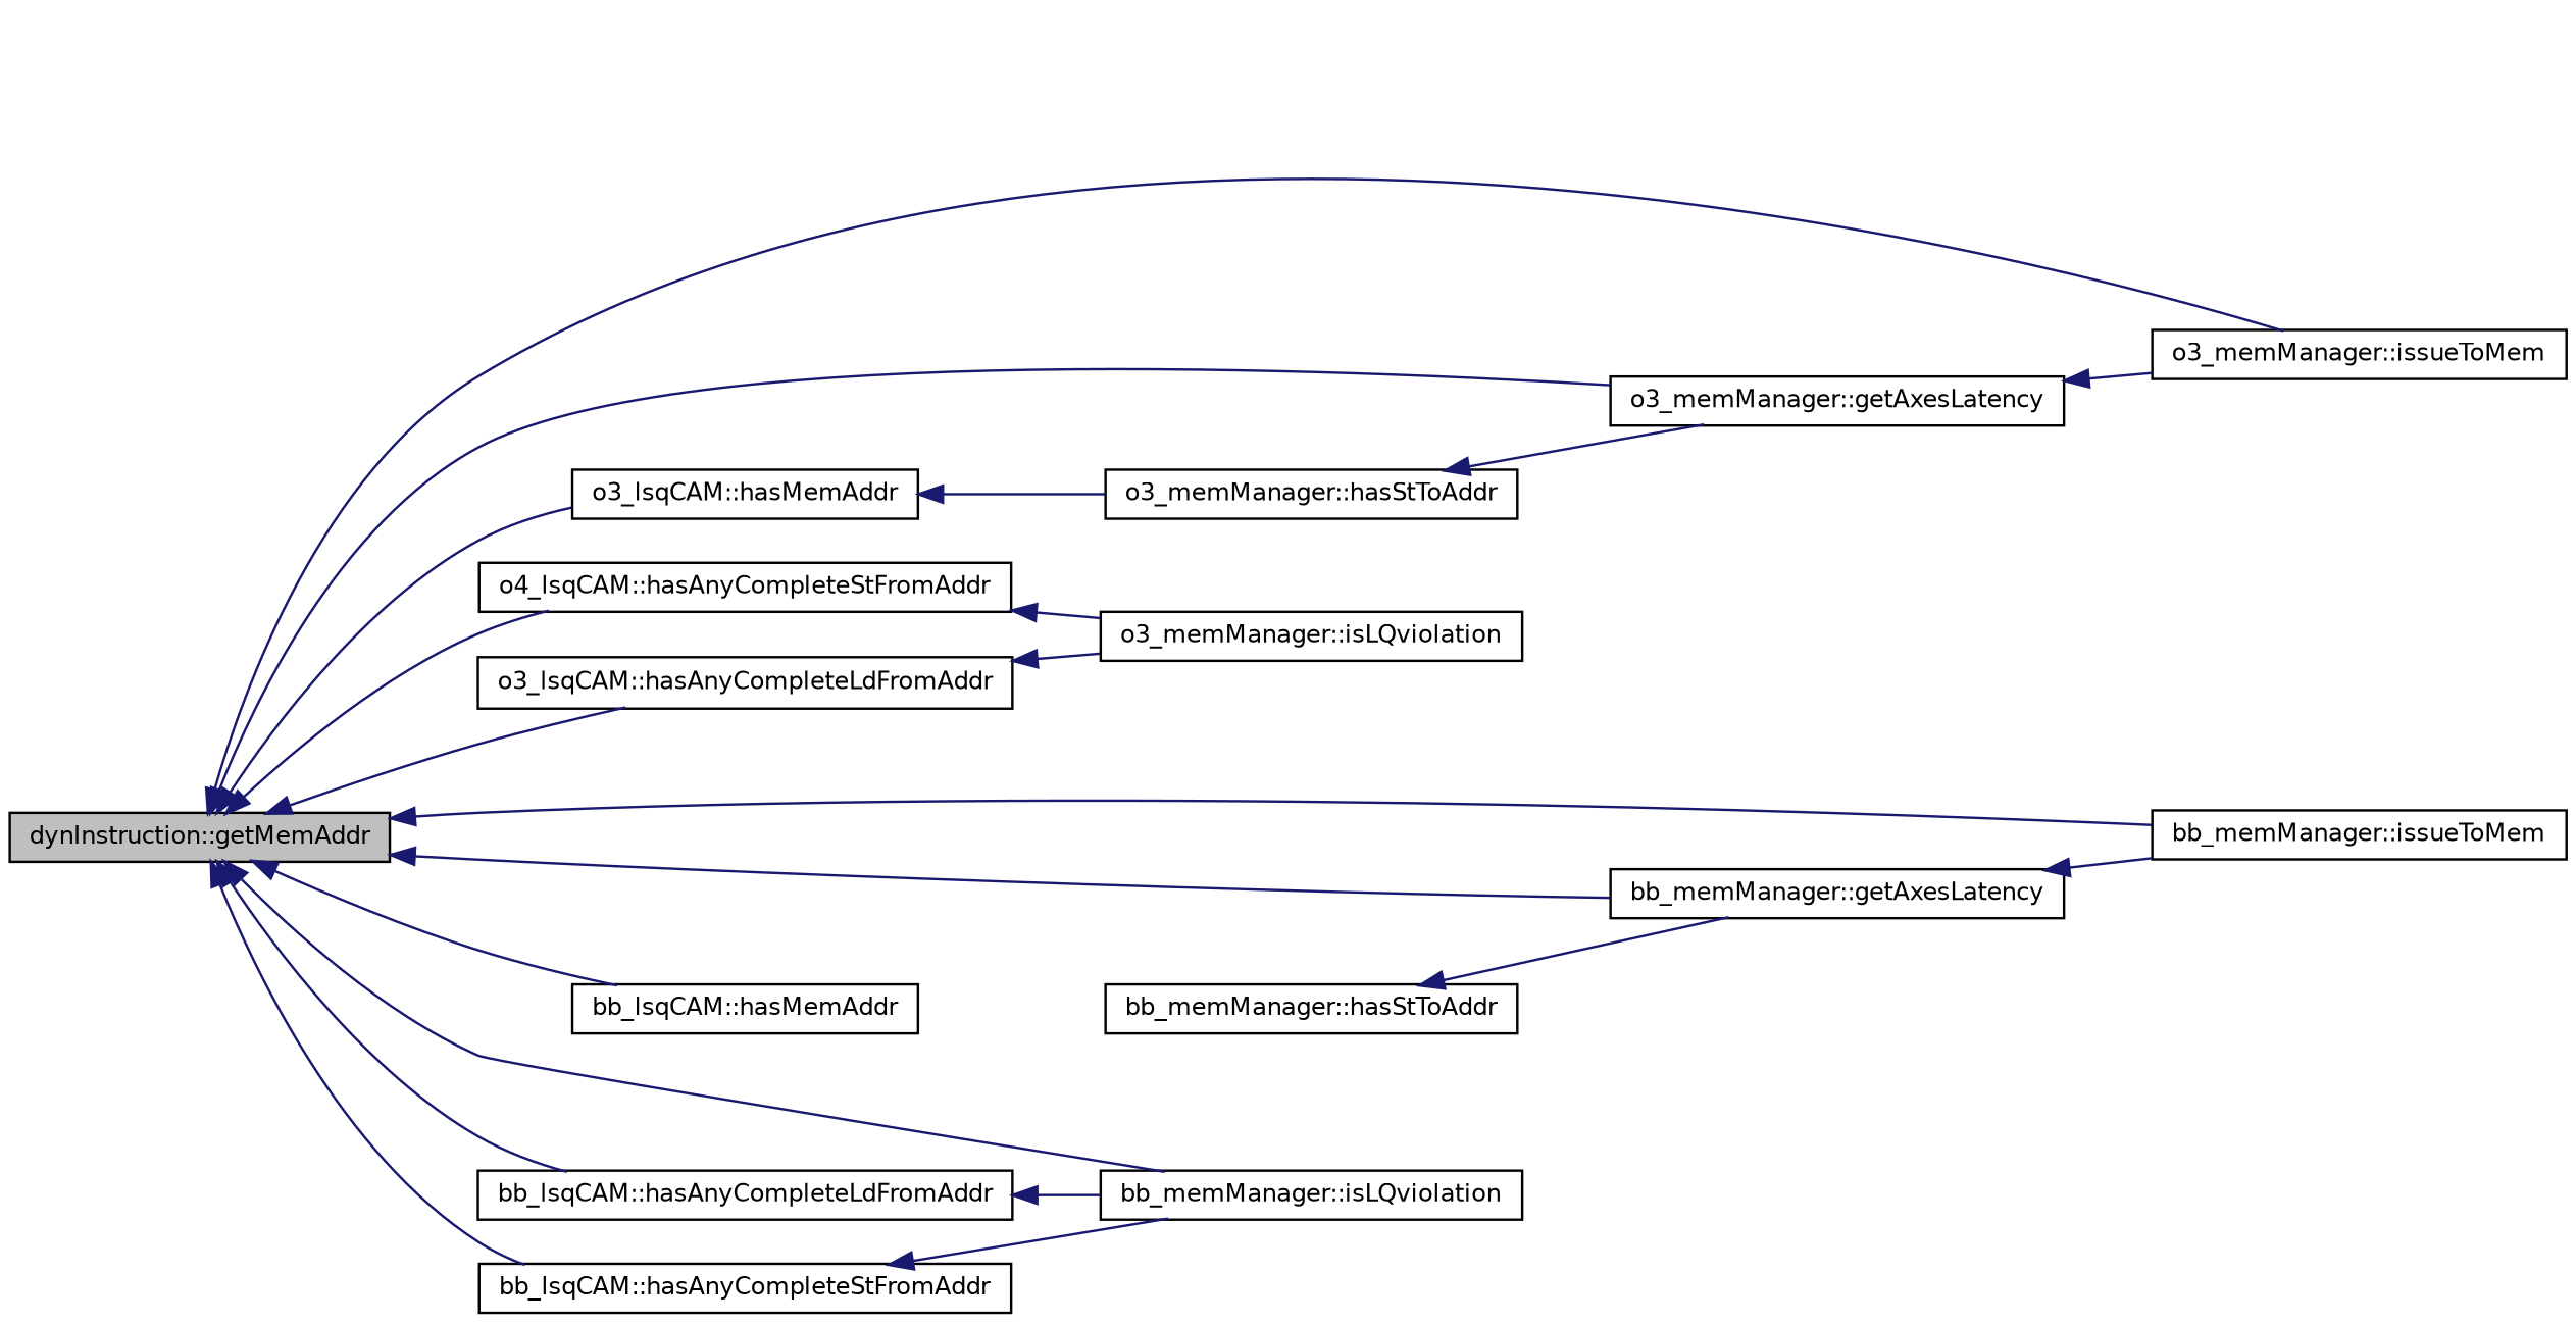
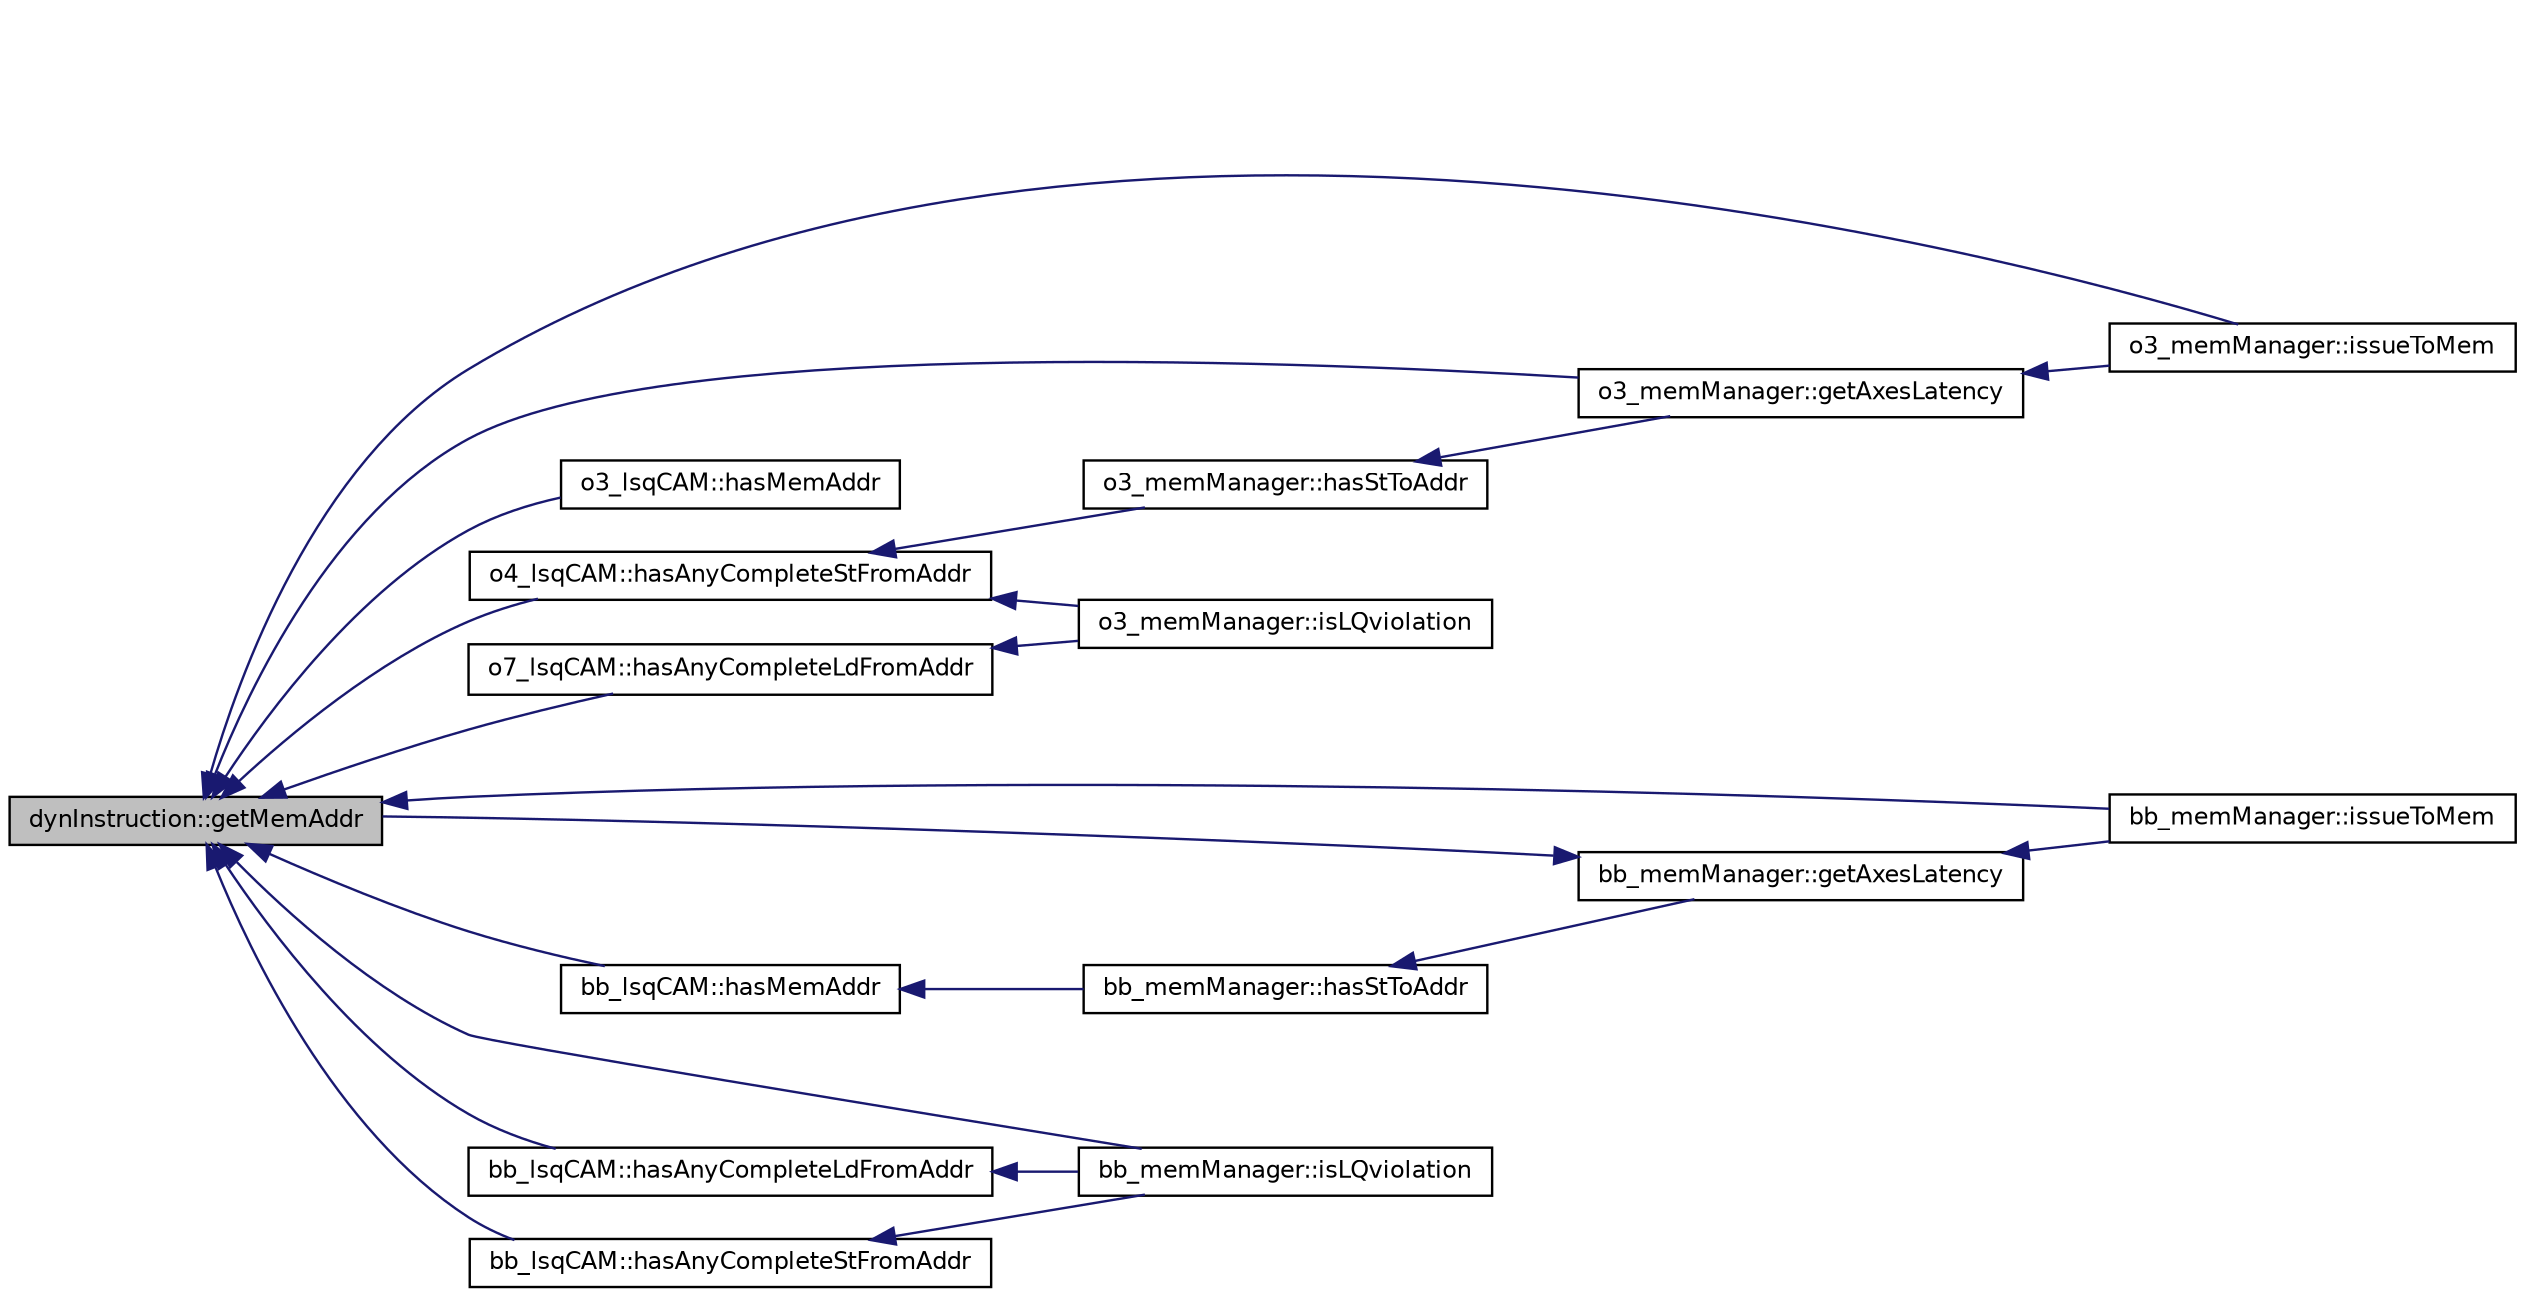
  digraph {
    rankdir=LR
    node [color=black fillcolor=white fontname=Helvetica fontsize=10 shape=record style=filled]
    edge [color=midnightblue dir=back fontname=Helvetica fontsize=10 labelfontname=Helvetica labelfontsize=10 style=solid]
    n1 [fillcolor=grey75 fontcolor=black height=0.2 label="dynInstruction::getMemAddr" width=0.4]
    n2 [height=0.2 label="o3_memManager::getAxesLatency" width=0.4]
    n3 [height=0.2 label="o3_memManager::issueToMem" width=0.4]
    n4 [height=0.2 label="bb_memManager::getAxesLatency" width=0.4]
    n5 [height=0.2 label="bb_memManager::issueToMem" width=0.4]
-   n6 [height=0.2 label="o3_lsqCAM::hasAnyCompleteLdFromAddr" width=0.4]
+   n6 [height=0.2 label="o7_lsqCAM::hasAnyCompleteLdFromAddr" width=0.4]
    n7 [height=0.2 label="bb_lsqCAM::hasAnyCompleteLdFromAddr" width=0.4]
    n8 [height=0.2 label="bb_memManager::isLQviolation" width=0.4]
    n9 [height=0.2 label="o4_lsqCAM::hasAnyCompleteStFromAddr" width=0.4]
    n10 [height=0.2 label="bb_lsqCAM::hasAnyCompleteStFromAddr" width=0.4]
    n11 [height=0.2 label="o3_lsqCAM::hasMemAddr" width=0.4]
    n12 [height=0.2 label="bb_lsqCAM::hasMemAddr" width=0.4]
    n13 [height=0.2 label="o3_memManager::isLQviolation" width=0.4]
    n14 [height=0.2 label="o3_memManager::hasStToAddr" width=0.4]
    n15 [height=0.2 label="bb_memManager::hasStToAddr" width=0.4]
    n1 -> n2
    n1 -> n3
-   n1 -> n4
+   n4 -> n1
    n1 -> n5
    n1 -> n6
    n1 -> n7
    n1 -> n8
    n1 -> n9
    n1 -> n10
    n1 -> n11
    n1 -> n12
    n2 -> n3
    n4 -> n5
    n6 -> n13
    n7 -> n8
    n9 -> n13
    n10 -> n8
-   n11 -> n14
+   n9 -> n14
+   n12 -> n15
    n14 -> n2
    n15 -> n4
  }
